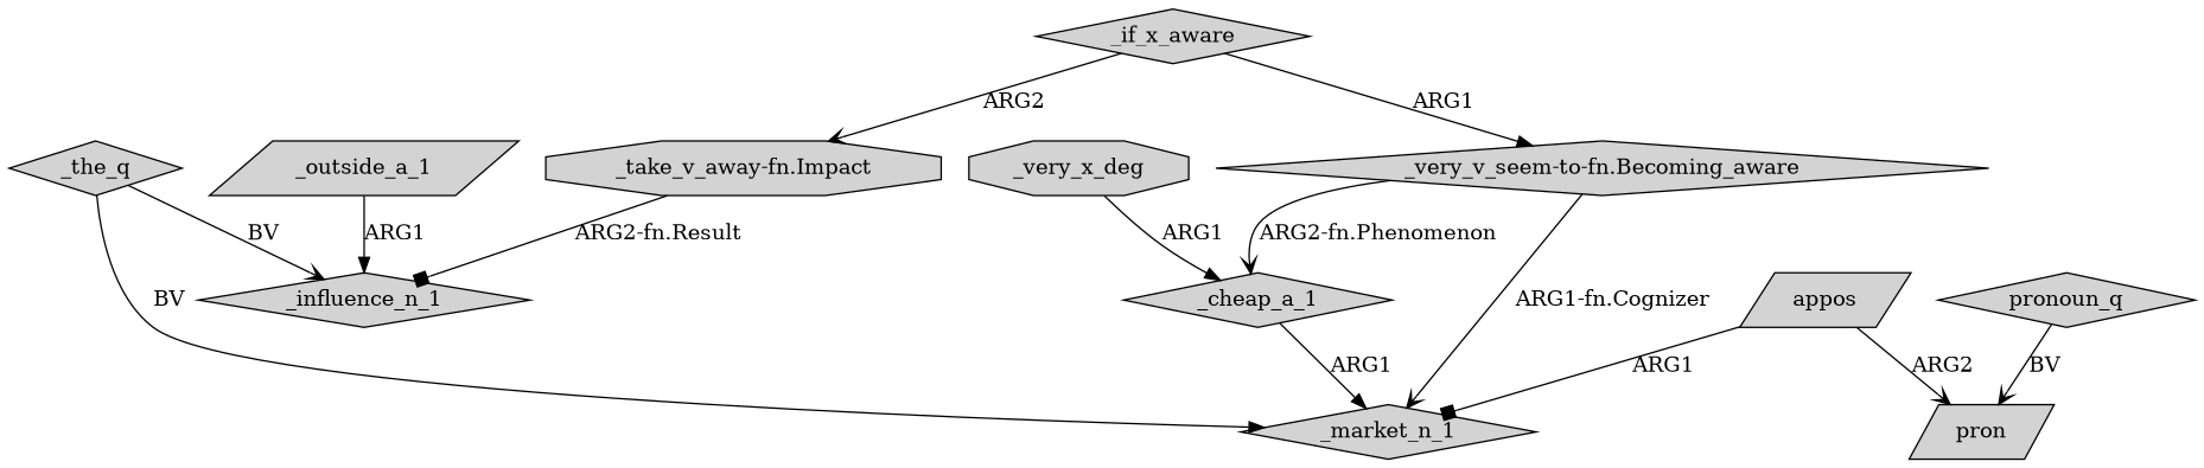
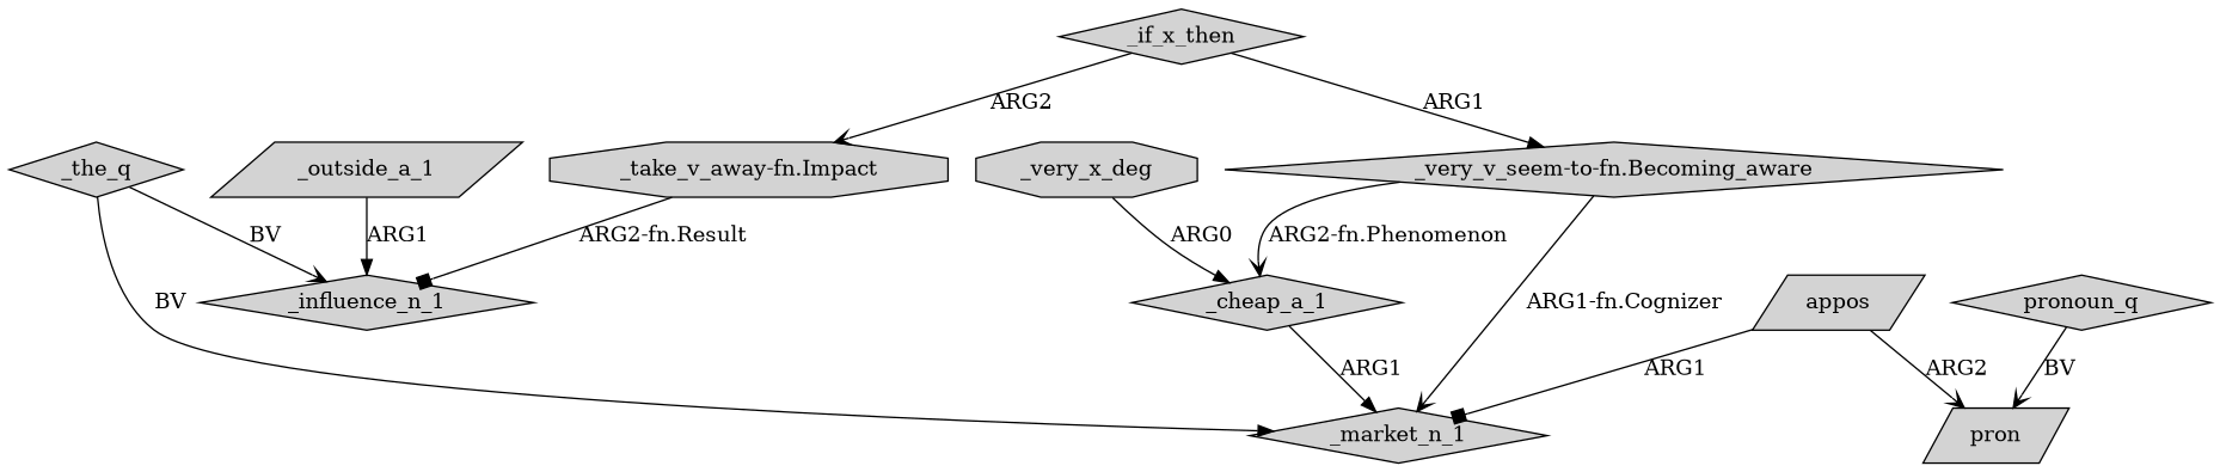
  digraph {
    node [shape=diamond style=filled]
    edge [arrowhead=vee]
    _outside_a_1 [shape=parallelogram]
    _influence_n_1
    appos [shape=parallelogram]
    _market_n_1
    pron [shape=parallelogram]
    _the_q
    n7 [label="_very_v_seem-to-fn.Becoming_aware"]
-   _if_x_then [label=_if_x_aware]
+   _if_x_then
    "_take_v_away-fn.Impact" [shape=octagon]
    _cheap_a_1
    _very_x_deg [shape=octagon]
    pronoun_q
    _outside_a_1 -> _influence_n_1 [arrowhead=normal label=ARG1]
    appos -> _market_n_1 [arrowhead=box label=ARG1]
    appos -> pron [label=ARG2]
    _the_q -> _influence_n_1 [label=BV]
    _the_q -> _market_n_1 [arrowhead=normal label=BV]
    n7 -> _market_n_1 [label="ARG1-fn.Cognizer"]
    n7 -> _cheap_a_1 [label="ARG2-fn.Phenomenon"]
    _if_x_then -> n7 [arrowhead=normal label=ARG1]
    _if_x_then -> "_take_v_away-fn.Impact" [label=ARG2]
    "_take_v_away-fn.Impact" -> _influence_n_1 [arrowhead=box label="ARG2-fn.Result"]
    _cheap_a_1 -> _market_n_1 [arrowhead=normal label=ARG1]
-   _very_x_deg -> _cheap_a_1 [arrowhead=normal label=ARG1]
+   _very_x_deg -> _cheap_a_1 [arrowhead=normal label=ARG0]
    pronoun_q -> pron [label=BV]
  }
